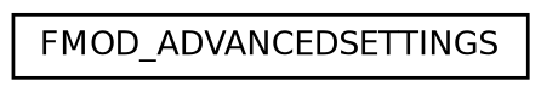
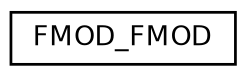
  digraph {
    rankdir=LR
-   n1 [color=black fillcolor=white fontname=Helvetica fontsize=10 height=0.2 label=FMOD_ADVANCEDSETTINGS shape=record style=filled width=0.4]
+   n1 [color=black fillcolor=white fontname=Helvetica fontsize=10 height=0.2 label=FMOD_FMOD shape=record style=filled width=0.4]
  }
